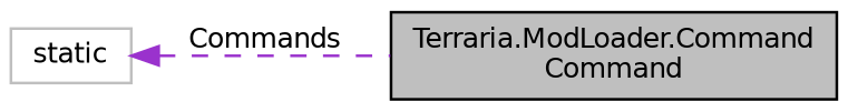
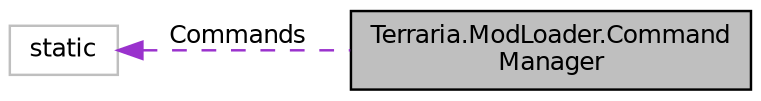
  digraph {
    rankdir=LR
    node [fontname=Helvetica fontsize=10 shape=record style=filled]
-   n1 [color=black fillcolor=grey75 fontcolor=black height=0.2 label="Terraria.ModLoader.Command\lCommand" width=0.4]
+   n1 [color=black fillcolor=grey75 fontcolor=black height=0.2 label="Terraria.ModLoader.Command\lManager" width=0.4]
    n2 [color=grey75 fillcolor=white height=0.2 label=static width=0.4]
    n2 -> n1 [color=darkorchid3 dir=back fontname=Helvetica fontsize=10 label=" Commands" labelfontname=Helvetica labelfontsize=10 style=dashed]
  }
